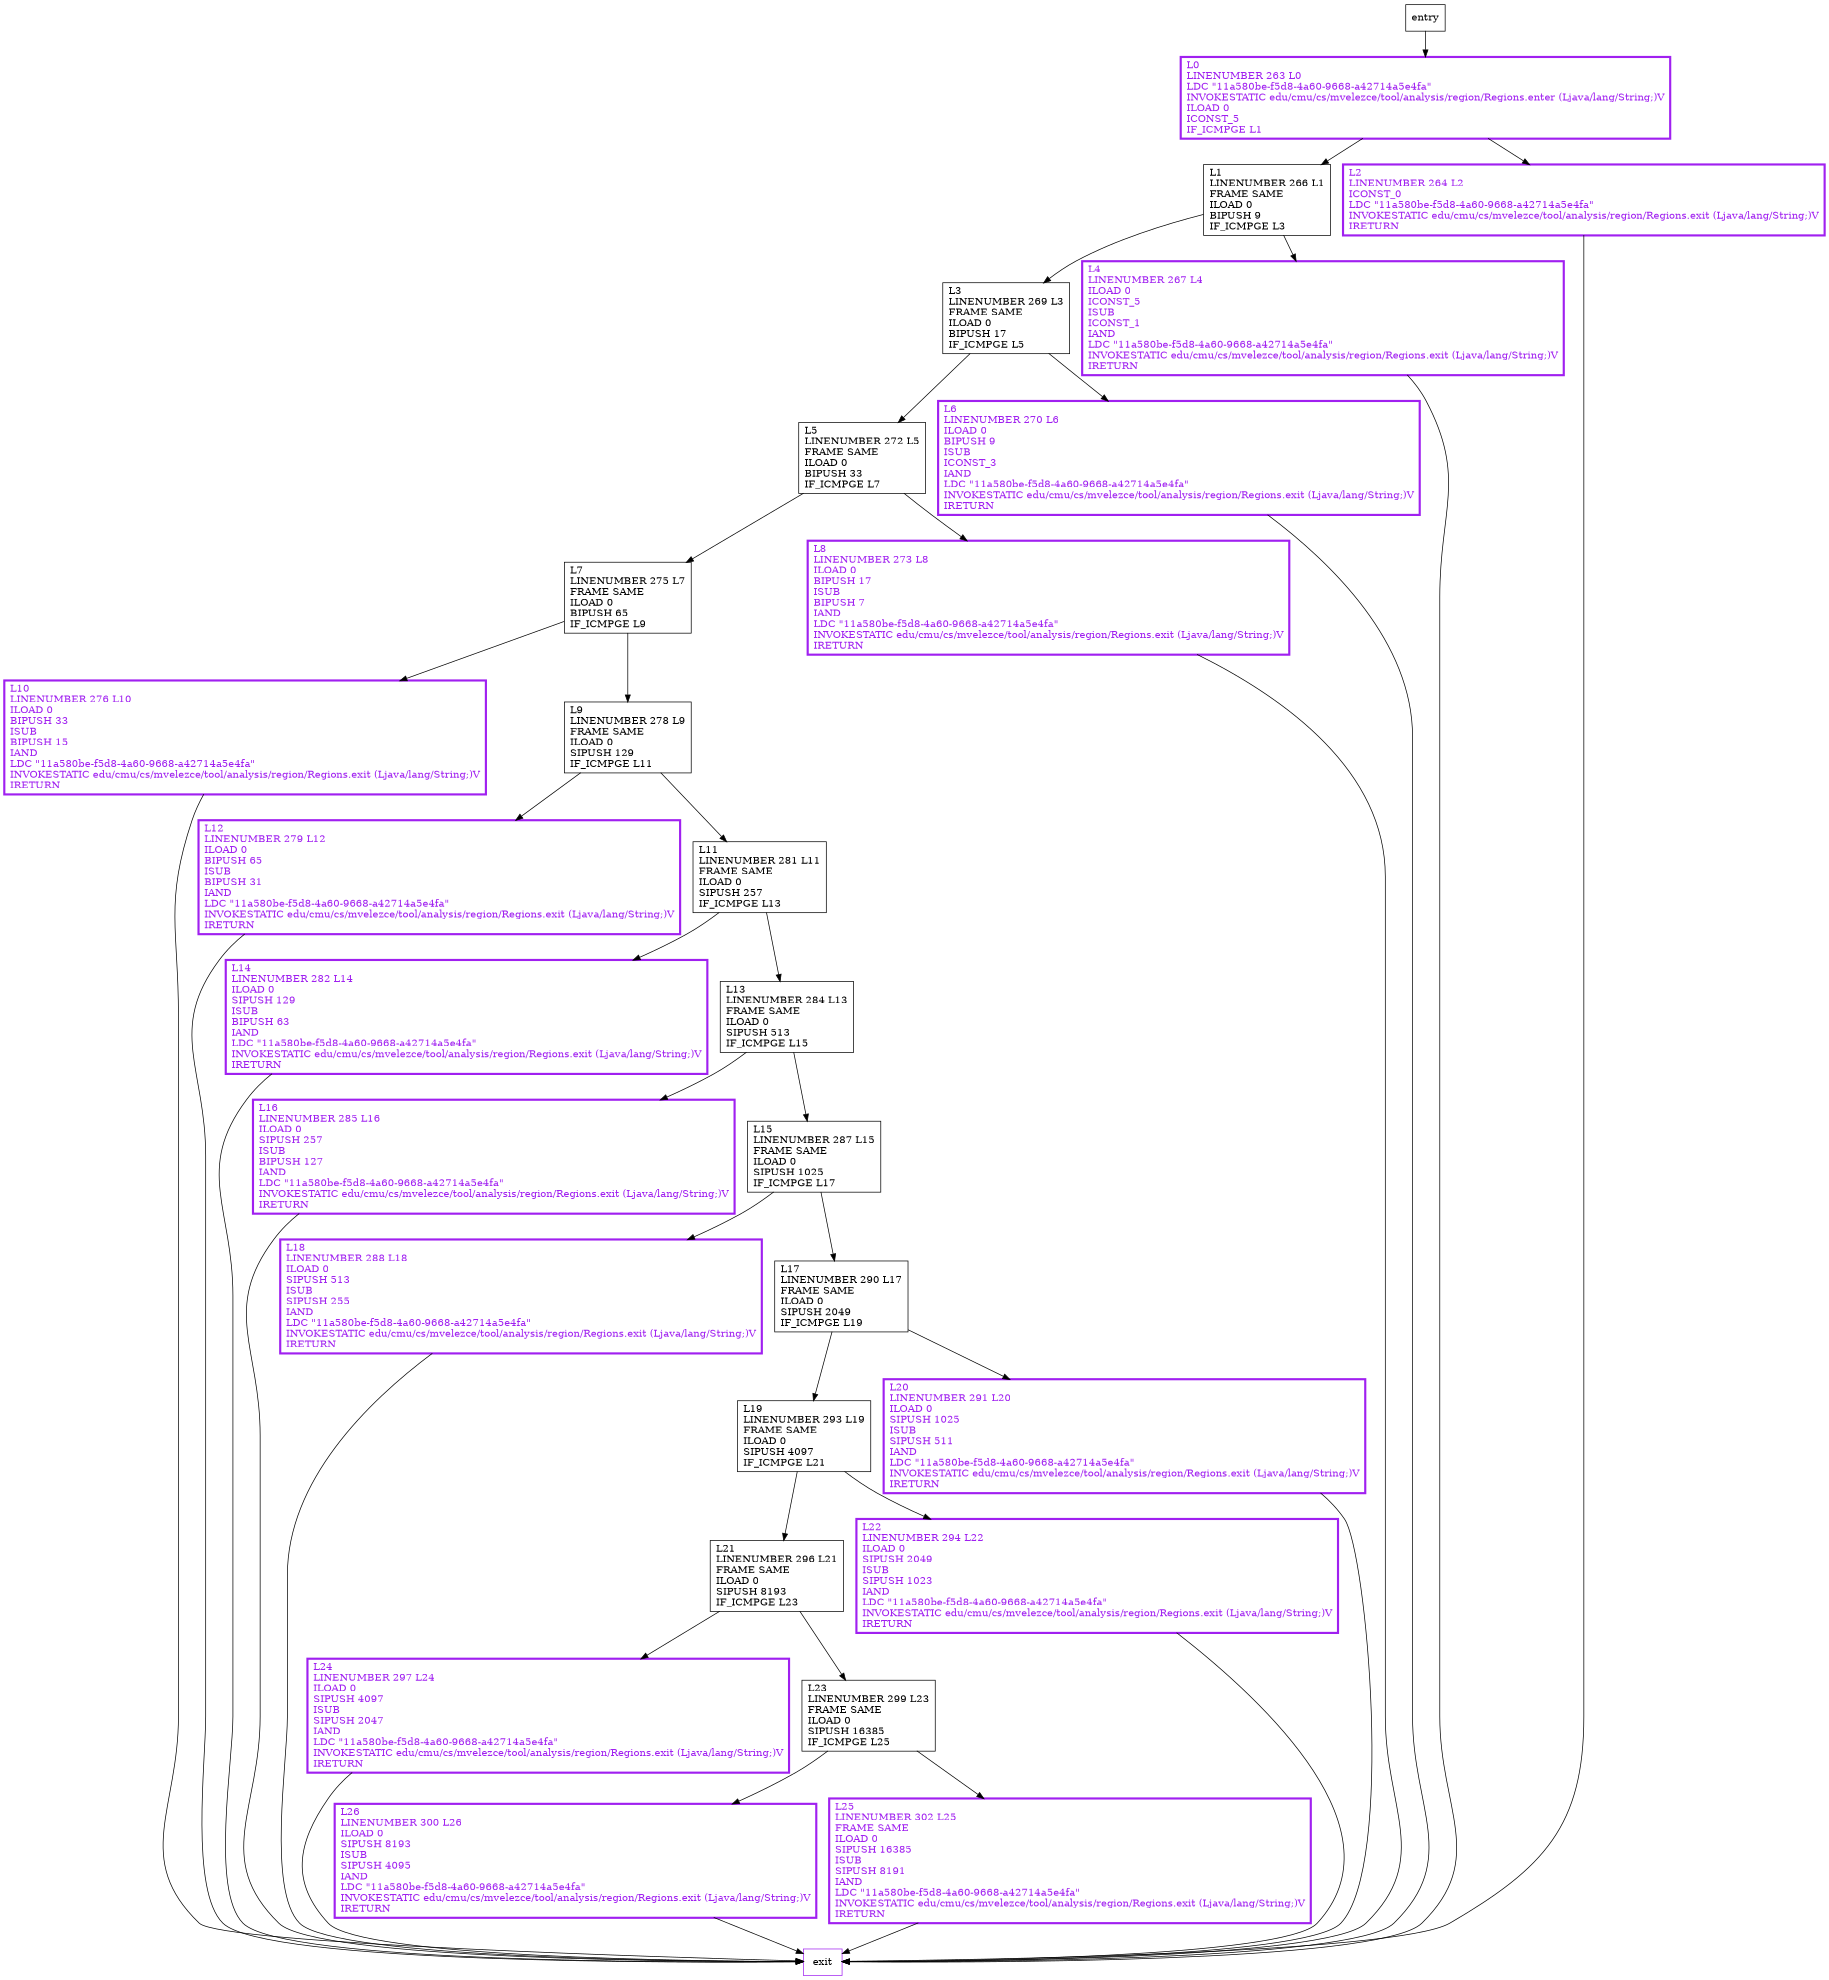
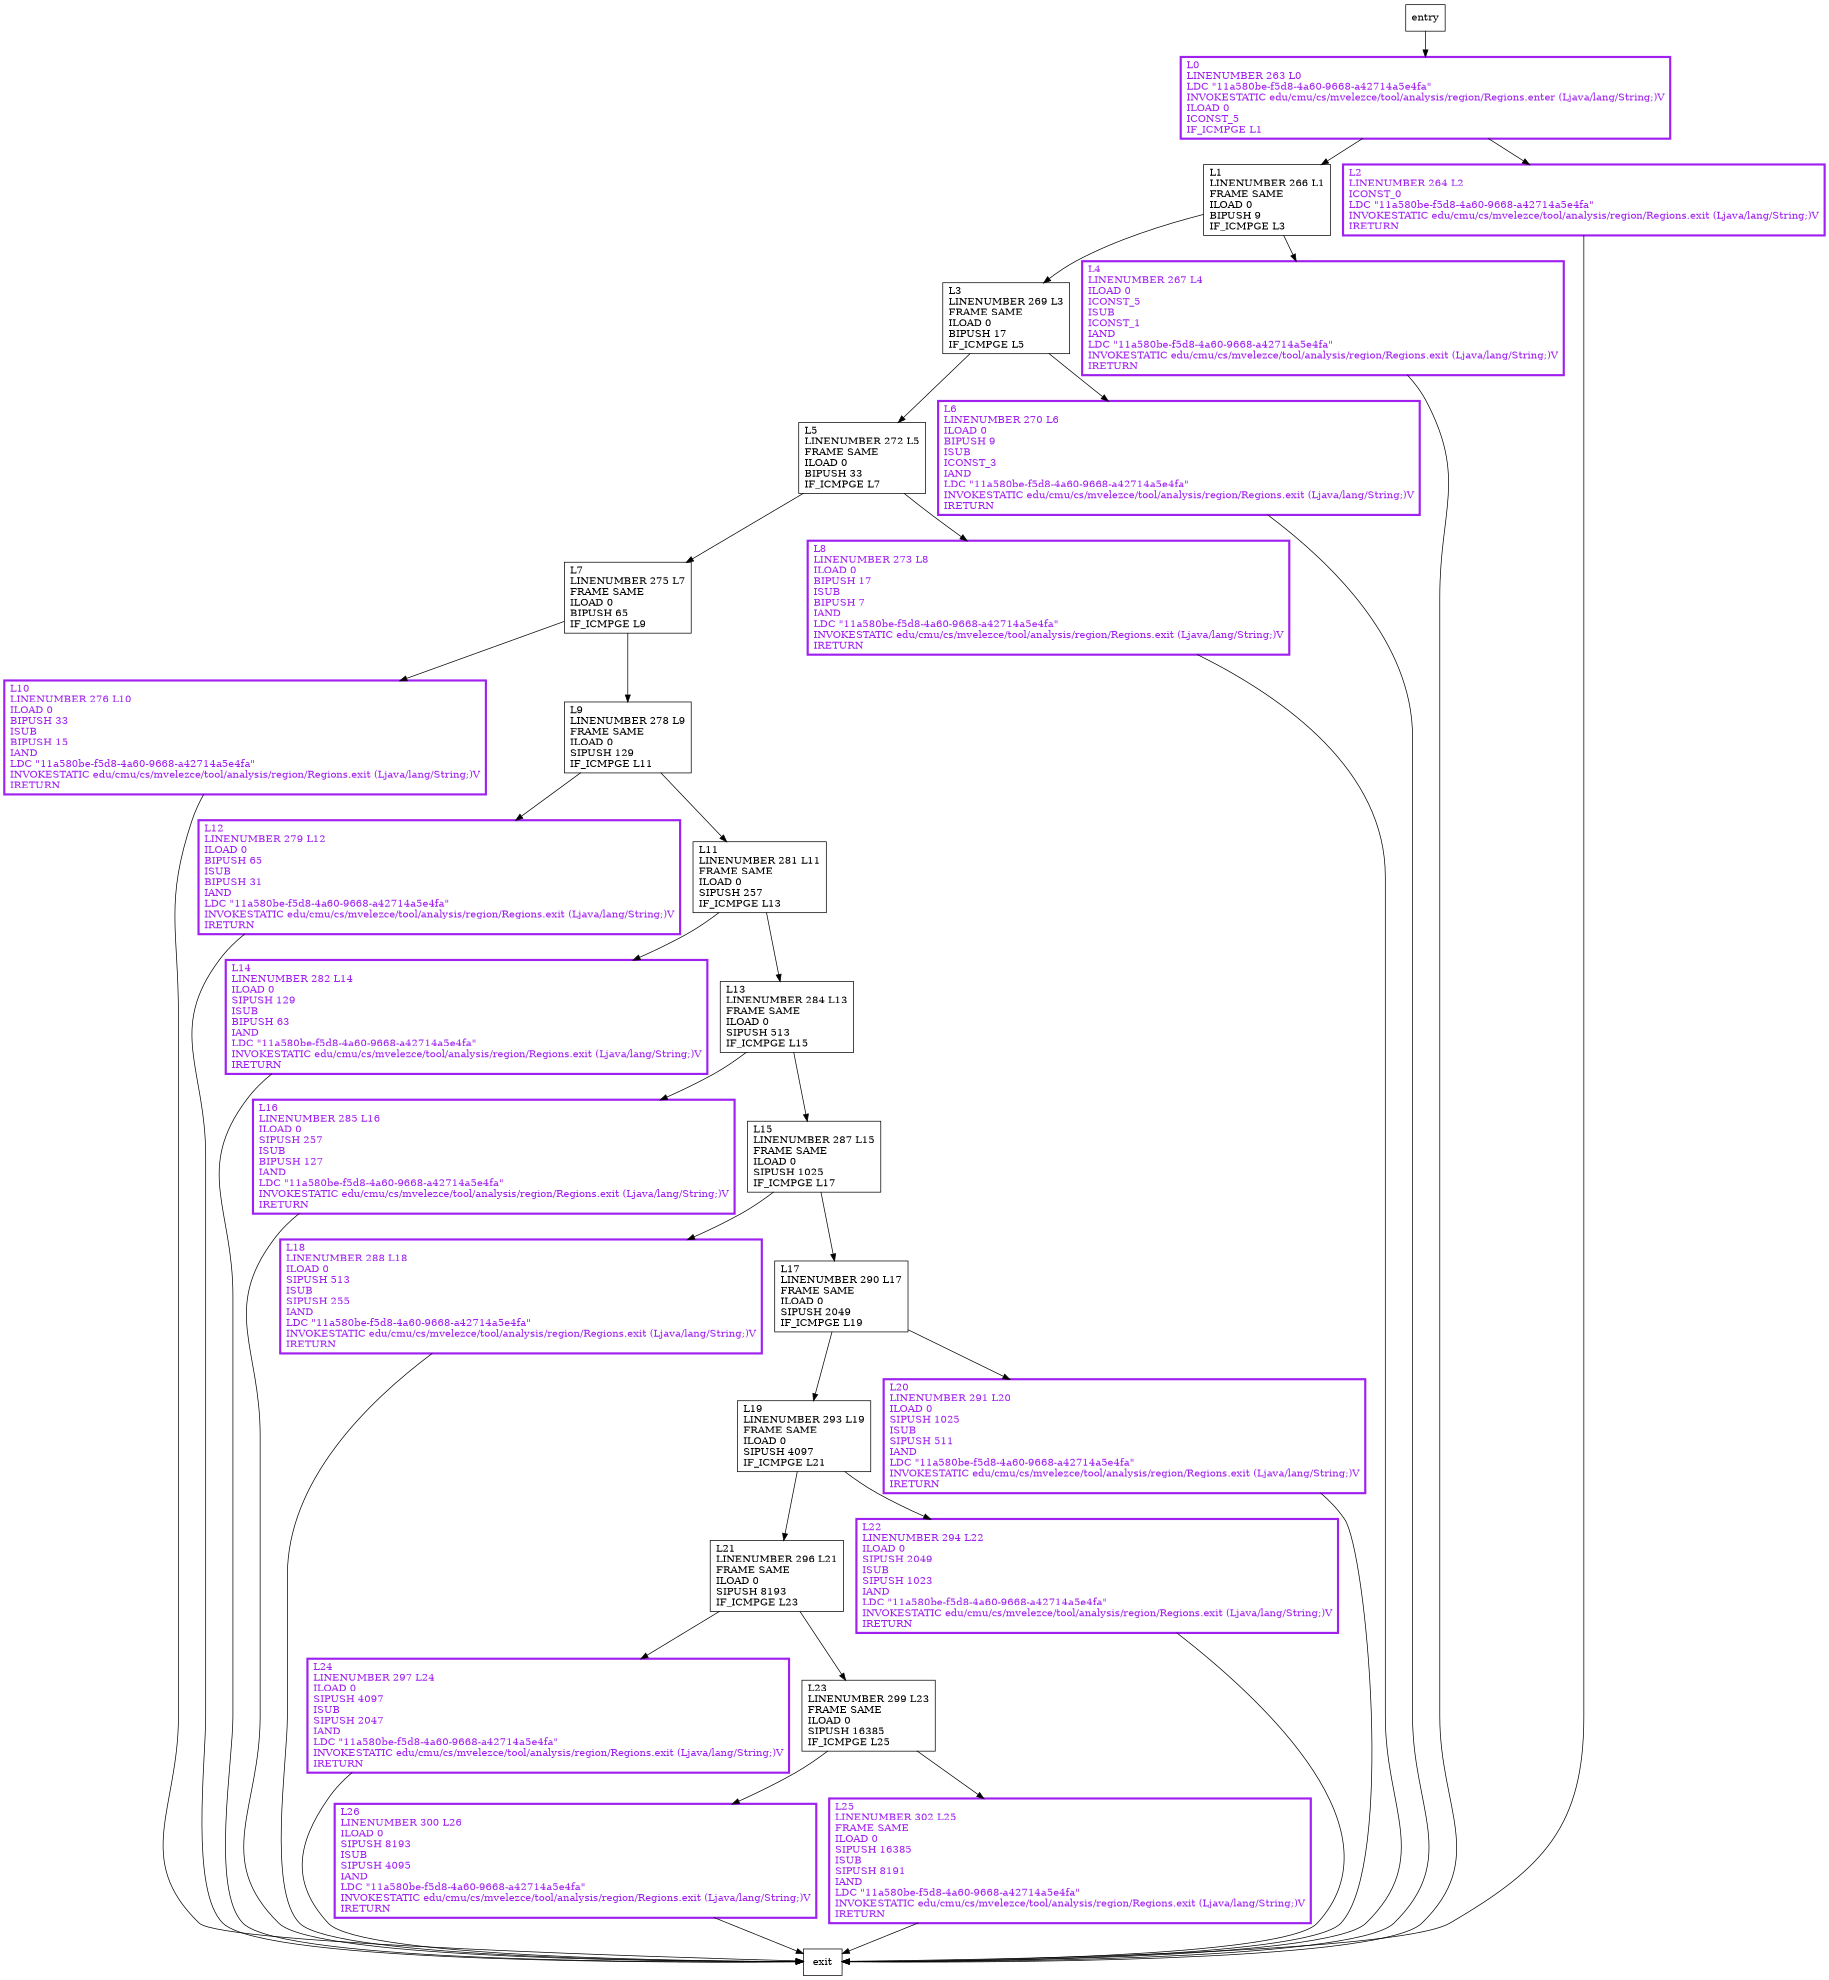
  digraph {
    node [color=purple fontcolor=purple penwidth=3 shape=record]
    n1 [label="L16\lLINENUMBER 285 L16\lILOAD 0\lSIPUSH 257\lISUB\lBIPUSH 127\lIAND\lLDC \"11a580be-f5d8-4a60-9668-a42714a5e4fa\"\lINVOKESTATIC edu/cmu/cs/mvelezce/tool/analysis/region/Regions.exit (Ljava/lang/String;)V\lIRETURN\l"]
-   exit [fontcolor="" penwidth=""]
+   exit [color="" fontcolor="" penwidth=""]
    n3 [label="L3\lLINENUMBER 269 L3\lFRAME SAME\lILOAD 0\lBIPUSH 17\lIF_ICMPGE L5\l" color="" fontcolor="" penwidth=""]
    n4 [label="L5\lLINENUMBER 272 L5\lFRAME SAME\lILOAD 0\lBIPUSH 33\lIF_ICMPGE L7\l" color="" fontcolor="" penwidth=""]
    n5 [label="L6\lLINENUMBER 270 L6\lILOAD 0\lBIPUSH 9\lISUB\lICONST_3\lIAND\lLDC \"11a580be-f5d8-4a60-9668-a42714a5e4fa\"\lINVOKESTATIC edu/cmu/cs/mvelezce/tool/analysis/region/Regions.exit (Ljava/lang/String;)V\lIRETURN\l"]
    n6 [label="L14\lLINENUMBER 282 L14\lILOAD 0\lSIPUSH 129\lISUB\lBIPUSH 63\lIAND\lLDC \"11a580be-f5d8-4a60-9668-a42714a5e4fa\"\lINVOKESTATIC edu/cmu/cs/mvelezce/tool/analysis/region/Regions.exit (Ljava/lang/String;)V\lIRETURN\l"]
    n7 [label="L24\lLINENUMBER 297 L24\lILOAD 0\lSIPUSH 4097\lISUB\lSIPUSH 2047\lIAND\lLDC \"11a580be-f5d8-4a60-9668-a42714a5e4fa\"\lINVOKESTATIC edu/cmu/cs/mvelezce/tool/analysis/region/Regions.exit (Ljava/lang/String;)V\lIRETURN\l"]
    n8 [label="L12\lLINENUMBER 279 L12\lILOAD 0\lBIPUSH 65\lISUB\lBIPUSH 31\lIAND\lLDC \"11a580be-f5d8-4a60-9668-a42714a5e4fa\"\lINVOKESTATIC edu/cmu/cs/mvelezce/tool/analysis/region/Regions.exit (Ljava/lang/String;)V\lIRETURN\l"]
    n9 [label="L21\lLINENUMBER 296 L21\lFRAME SAME\lILOAD 0\lSIPUSH 8193\lIF_ICMPGE L23\l" color="" fontcolor="" penwidth=""]
    n10 [label="L23\lLINENUMBER 299 L23\lFRAME SAME\lILOAD 0\lSIPUSH 16385\lIF_ICMPGE L25\l" color="" fontcolor="" penwidth=""]
    n11 [label="L15\lLINENUMBER 287 L15\lFRAME SAME\lILOAD 0\lSIPUSH 1025\lIF_ICMPGE L17\l" color="" fontcolor="" penwidth=""]
    n12 [label="L18\lLINENUMBER 288 L18\lILOAD 0\lSIPUSH 513\lISUB\lSIPUSH 255\lIAND\lLDC \"11a580be-f5d8-4a60-9668-a42714a5e4fa\"\lINVOKESTATIC edu/cmu/cs/mvelezce/tool/analysis/region/Regions.exit (Ljava/lang/String;)V\lIRETURN\l"]
    n13 [label="L17\lLINENUMBER 290 L17\lFRAME SAME\lILOAD 0\lSIPUSH 2049\lIF_ICMPGE L19\l" color="" fontcolor="" penwidth=""]
    n14 [label="L10\lLINENUMBER 276 L10\lILOAD 0\lBIPUSH 33\lISUB\lBIPUSH 15\lIAND\lLDC \"11a580be-f5d8-4a60-9668-a42714a5e4fa\"\lINVOKESTATIC edu/cmu/cs/mvelezce/tool/analysis/region/Regions.exit (Ljava/lang/String;)V\lIRETURN\l"]
    n15 [label="L26\lLINENUMBER 300 L26\lILOAD 0\lSIPUSH 8193\lISUB\lSIPUSH 4095\lIAND\lLDC \"11a580be-f5d8-4a60-9668-a42714a5e4fa\"\lINVOKESTATIC edu/cmu/cs/mvelezce/tool/analysis/region/Regions.exit (Ljava/lang/String;)V\lIRETURN\l"]
    n16 [label="L1\lLINENUMBER 266 L1\lFRAME SAME\lILOAD 0\lBIPUSH 9\lIF_ICMPGE L3\l" color="" fontcolor="" penwidth=""]
    n17 [label="L4\lLINENUMBER 267 L4\lILOAD 0\lICONST_5\lISUB\lICONST_1\lIAND\lLDC \"11a580be-f5d8-4a60-9668-a42714a5e4fa\"\lINVOKESTATIC edu/cmu/cs/mvelezce/tool/analysis/region/Regions.exit (Ljava/lang/String;)V\lIRETURN\l"]
    n18 [label="L25\lLINENUMBER 302 L25\lFRAME SAME\lILOAD 0\lSIPUSH 16385\lISUB\lSIPUSH 8191\lIAND\lLDC \"11a580be-f5d8-4a60-9668-a42714a5e4fa\"\lINVOKESTATIC edu/cmu/cs/mvelezce/tool/analysis/region/Regions.exit (Ljava/lang/String;)V\lIRETURN\l"]
    n19 [label="L19\lLINENUMBER 293 L19\lFRAME SAME\lILOAD 0\lSIPUSH 4097\lIF_ICMPGE L21\l" color="" fontcolor="" penwidth=""]
    n20 [label="L22\lLINENUMBER 294 L22\lILOAD 0\lSIPUSH 2049\lISUB\lSIPUSH 1023\lIAND\lLDC \"11a580be-f5d8-4a60-9668-a42714a5e4fa\"\lINVOKESTATIC edu/cmu/cs/mvelezce/tool/analysis/region/Regions.exit (Ljava/lang/String;)V\lIRETURN\l"]
    n21 [label="L7\lLINENUMBER 275 L7\lFRAME SAME\lILOAD 0\lBIPUSH 65\lIF_ICMPGE L9\l" color="" fontcolor="" penwidth=""]
    n22 [label="L9\lLINENUMBER 278 L9\lFRAME SAME\lILOAD 0\lSIPUSH 129\lIF_ICMPGE L11\l" color="" fontcolor="" penwidth=""]
    n23 [label="L8\lLINENUMBER 273 L8\lILOAD 0\lBIPUSH 17\lISUB\lBIPUSH 7\lIAND\lLDC \"11a580be-f5d8-4a60-9668-a42714a5e4fa\"\lINVOKESTATIC edu/cmu/cs/mvelezce/tool/analysis/region/Regions.exit (Ljava/lang/String;)V\lIRETURN\l"]
    n24 [label="L2\lLINENUMBER 264 L2\lICONST_0\lLDC \"11a580be-f5d8-4a60-9668-a42714a5e4fa\"\lINVOKESTATIC edu/cmu/cs/mvelezce/tool/analysis/region/Regions.exit (Ljava/lang/String;)V\lIRETURN\l"]
    n25 [label="L20\lLINENUMBER 291 L20\lILOAD 0\lSIPUSH 1025\lISUB\lSIPUSH 511\lIAND\lLDC \"11a580be-f5d8-4a60-9668-a42714a5e4fa\"\lINVOKESTATIC edu/cmu/cs/mvelezce/tool/analysis/region/Regions.exit (Ljava/lang/String;)V\lIRETURN\l"]
    n26 [label="L11\lLINENUMBER 281 L11\lFRAME SAME\lILOAD 0\lSIPUSH 257\lIF_ICMPGE L13\l" color="" fontcolor="" penwidth=""]
    n27 [label="L13\lLINENUMBER 284 L13\lFRAME SAME\lILOAD 0\lSIPUSH 513\lIF_ICMPGE L15\l" color="" fontcolor="" penwidth=""]
    n28 [label="L0\lLINENUMBER 263 L0\lLDC \"11a580be-f5d8-4a60-9668-a42714a5e4fa\"\lINVOKESTATIC edu/cmu/cs/mvelezce/tool/analysis/region/Regions.enter (Ljava/lang/String;)V\lILOAD 0\lICONST_5\lIF_ICMPGE L1\l"]
    entry [color="" fontcolor="" penwidth=""]
    n1 -> exit
    n3 -> n4
    n3 -> n5
    n4 -> n21
    n4 -> n23
    n5 -> exit
    n6 -> exit
    n7 -> exit
    n8 -> exit
    n9 -> n7
    n9 -> n10
    n10 -> n15
    n10 -> n18
    n11 -> n12
    n11 -> n13
    n12 -> exit
    n13 -> n19
    n13 -> n25
    n14 -> exit
    n15 -> exit
    n16 -> n3
    n16 -> n17
    n17 -> exit
    n18 -> exit
    n19 -> n9
    n19 -> n20
    n20 -> exit
    n21 -> n14
    n21 -> n22
    n22 -> n8
    n22 -> n26
    n23 -> exit
    n24 -> exit
    n25 -> exit
    n26 -> n6
    n26 -> n27
    n27 -> n1
    n27 -> n11
    n28 -> n16
    n28 -> n24
    entry -> n28
  }
